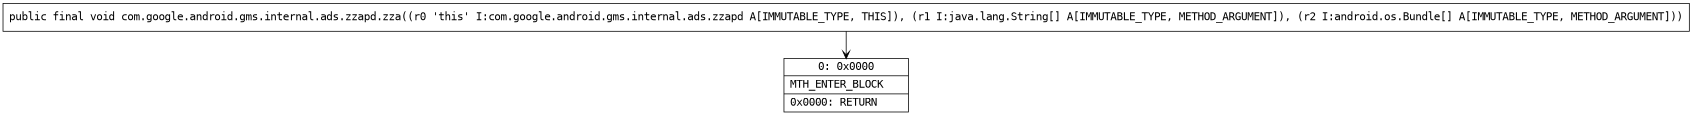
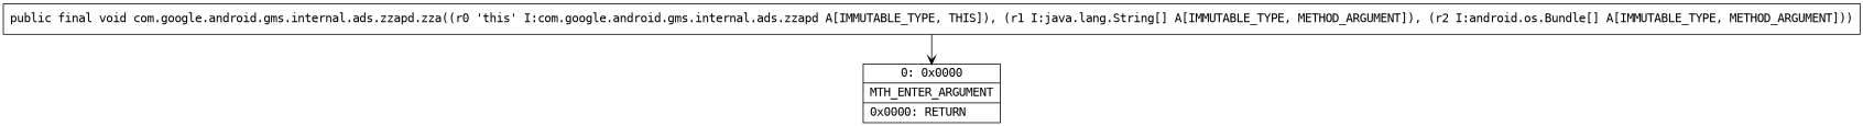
  digraph {
    fontname="DejaVu Sans Mono"
    node [shape=record fontname="DejaVu Sans Mono"]
-   n1 [label="{0\:\ 0x0000|MTH_ENTER_BLOCK\l|0x0000: RETURN   \l}"]
+   n1 [label="{0\:\ 0x0000|MTH_ENTER_ARGUMENT\l|0x0000: RETURN   \l}"]
    n2 [label="{public final void com.google.android.gms.internal.ads.zzapd.zza((r0 'this' I:com.google.android.gms.internal.ads.zzapd A[IMMUTABLE_TYPE, THIS]), (r1 I:java.lang.String[] A[IMMUTABLE_TYPE, METHOD_ARGUMENT]), (r2 I:android.os.Bundle[] A[IMMUTABLE_TYPE, METHOD_ARGUMENT])) }"]
    n2 -> n1 [style=solid arrowhead=vee fontname="DejaVu Sans Mono"]
  }
